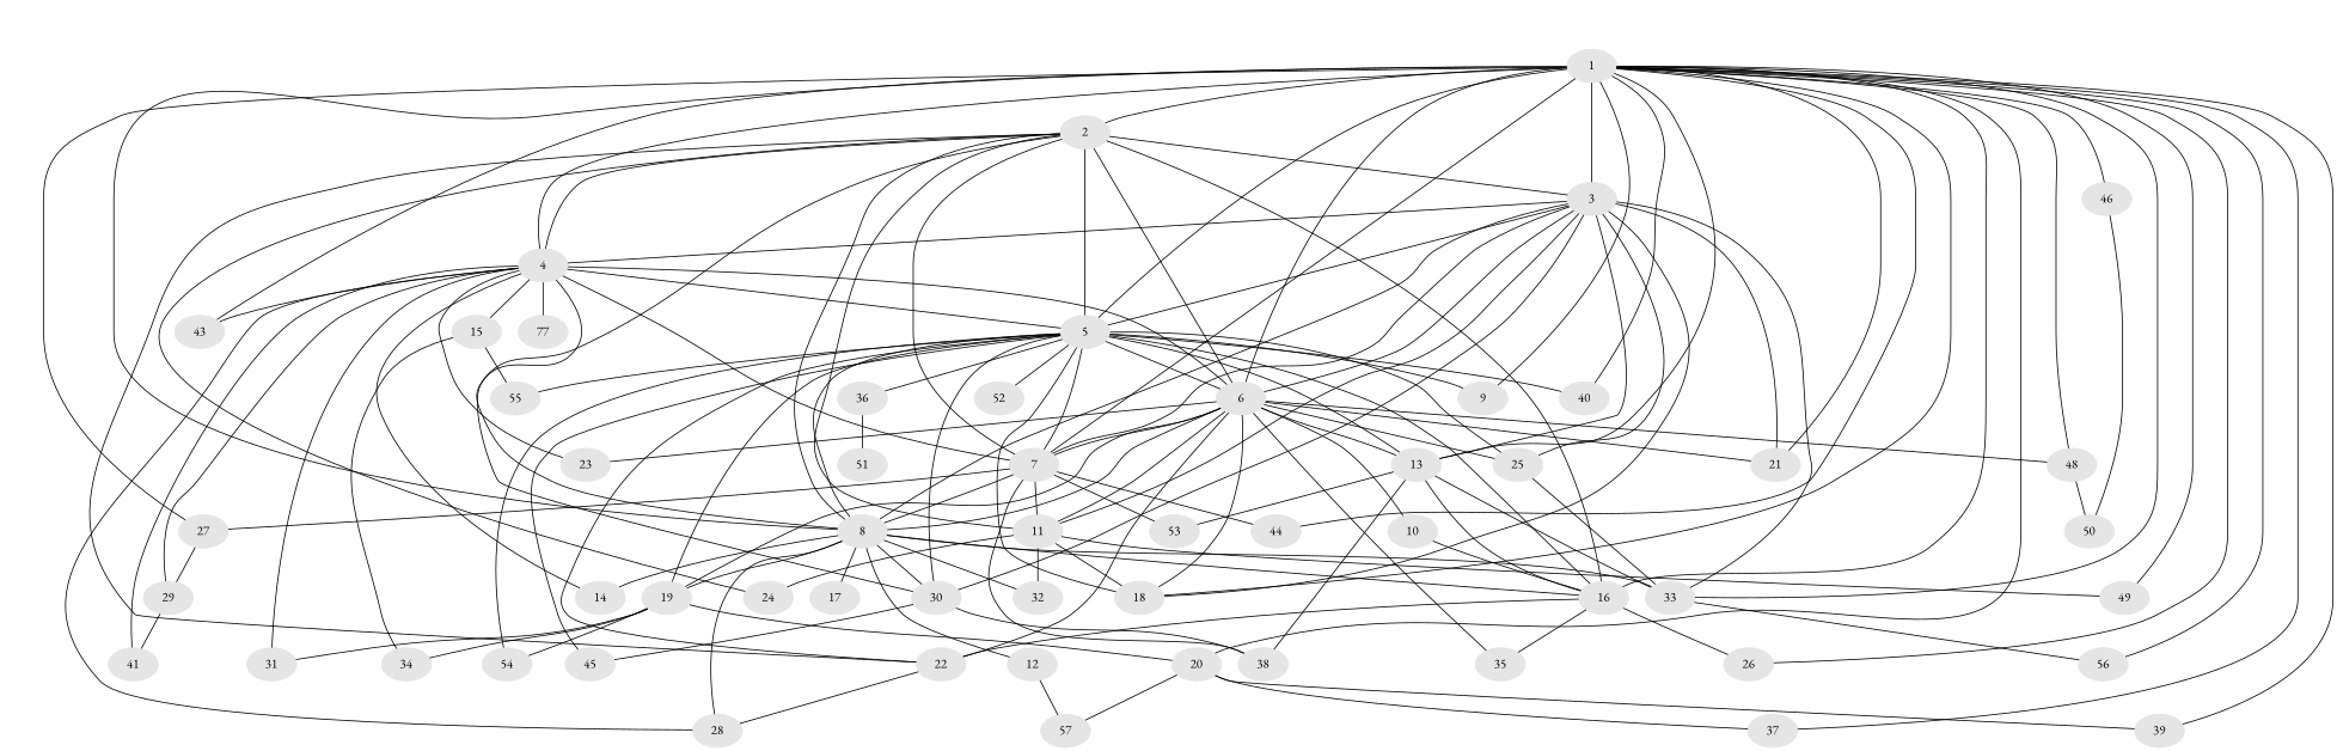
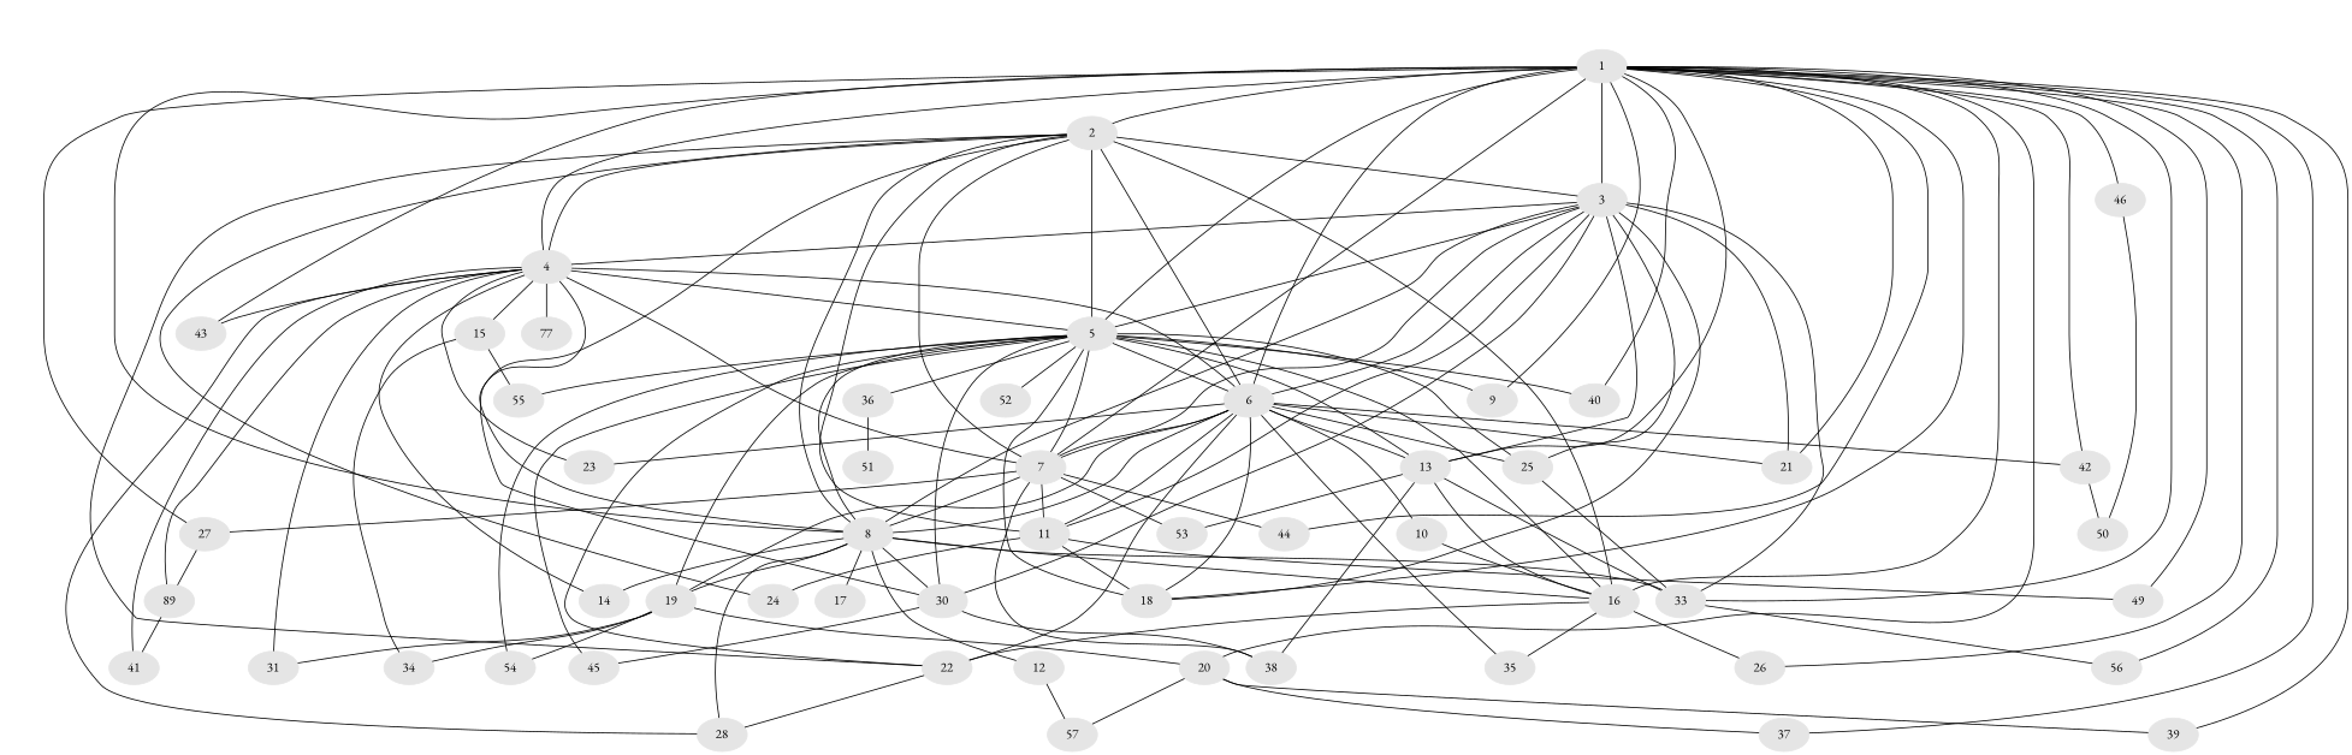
  graph {
    fontname="EB Garamond"
    node [color=gray90 fontname="EB Garamond" style=filled]
    edge [fontname="EB Garamond" weight=1.0]
    1
    2
    3
    4
    5
    6
    7
    8
    9
    13
    16
    18
    20
    21
    26
    27
    33
    37
    39
    40
-   42 [label=48]
+   42
    43
    44
    46
    49
    56
    11
    22
    24
    30
    25
    14
    15
    23
    28
-   29
+   29 [label=89]
    31
    41
    n39 [label=77]
    19
    36
    45
    52
    54
    55
    10
    35
    38
    53
    12
    17
-   32
    57
    50
    34
    51
    1 -- 2 [weight=2.0]
    1 -- 3 [weight=2.0]
    1 -- 4 [weight=2.0]
    1 -- 5 [weight=4.0]
    1 -- 6 [weight=3.0]
    1 -- 7 [weight=2.0]
    1 -- 8 [weight=2.0]
    1 -- 9
    1 -- 13
    1 -- 16 [weight=2.0]
    1 -- 18 [weight=2.0]
    1 -- 20
    1 -- 21
    1 -- 26
    1 -- 27
    1 -- 33
    1 -- 37
    1 -- 39
    1 -- 40
    1 -- 42
    1 -- 43
    1 -- 44
    1 -- 46
    1 -- 49
    1 -- 56
    2 -- 3 [weight=2.0]
    2 -- 4 [weight=3.0]
    2 -- 5 [weight=4.0]
    2 -- 6
    2 -- 7 [weight=2.0]
    2 -- 8
    2 -- 16 [weight=9.0]
    2 -- 11
    2 -- 22 [weight=2.0]
    2 -- 24 [weight=2.0]
    2 -- 30
    3 -- 4
    3 -- 5 [weight=2.0]
    3 -- 6
    3 -- 7
    3 -- 8
    3 -- 13 [weight=8.0]
    3 -- 18
    3 -- 21
    3 -- 33
    3 -- 11
    3 -- 30
    3 -- 25 [weight=3.0]
    4 -- 5 [weight=3.0]
    4 -- 6
    4 -- 7
    4 -- 8
    4 -- 43
    4 -- 14
    4 -- 15
    4 -- 23
    4 -- 28
    4 -- 29
    4 -- 31
    4 -- 41
    4 -- n39
    5 -- 6 [weight=3.0]
    5 -- 7 [weight=3.0]
    5 -- 8 [weight=3.0]
    5 -- 9
    5 -- 13
    5 -- 16
    5 -- 18
    5 -- 40
    5 -- 22
    5 -- 30
    5 -- 25
    5 -- 19 [weight=2.0]
    5 -- 36 [weight=2.0]
    5 -- 45
    5 -- 52
    5 -- 54
    5 -- 55
    6 -- 7
    6 -- 8 [weight=2.0]
    6 -- 13 [weight=2.0]
    6 -- 18
    6 -- 21
    6 -- 42
    6 -- 11
    6 -- 22 [weight=2.0]
    6 -- 25
    6 -- 23
    6 -- 19
    6 -- 10
    6 -- 35
    7 -- 8
    7 -- 27
    7 -- 44
    7 -- 11
    7 -- 38
    7 -- 53
    8 -- 16 [weight=2.0]
    8 -- 33
    8 -- 30
    8 -- 14
    8 -- 28
    8 -- 19
    8 -- 12
    8 -- 17
-   8 -- 32
    13 -- 16 [weight=2.0]
    13 -- 33 [weight=2.0]
    13 -- 38
    13 -- 53
    16 -- 26
    16 -- 22 [weight=2.0]
    16 -- 35
    20 -- 37
    20 -- 39
    20 -- 57
    27 -- 29
    33 -- 56
    42 -- 50
    46 -- 50
    11 -- 18 [weight=5.0]
    11 -- 49
    11 -- 24
-   11 -- 32
    22 -- 28
    30 -- 45
    30 -- 38
    25 -- 33
    15 -- 55
    15 -- 34
    29 -- 41
    19 -- 20
    19 -- 31
    19 -- 54
    19 -- 34
    36 -- 51
    10 -- 16
    12 -- 57
  }
